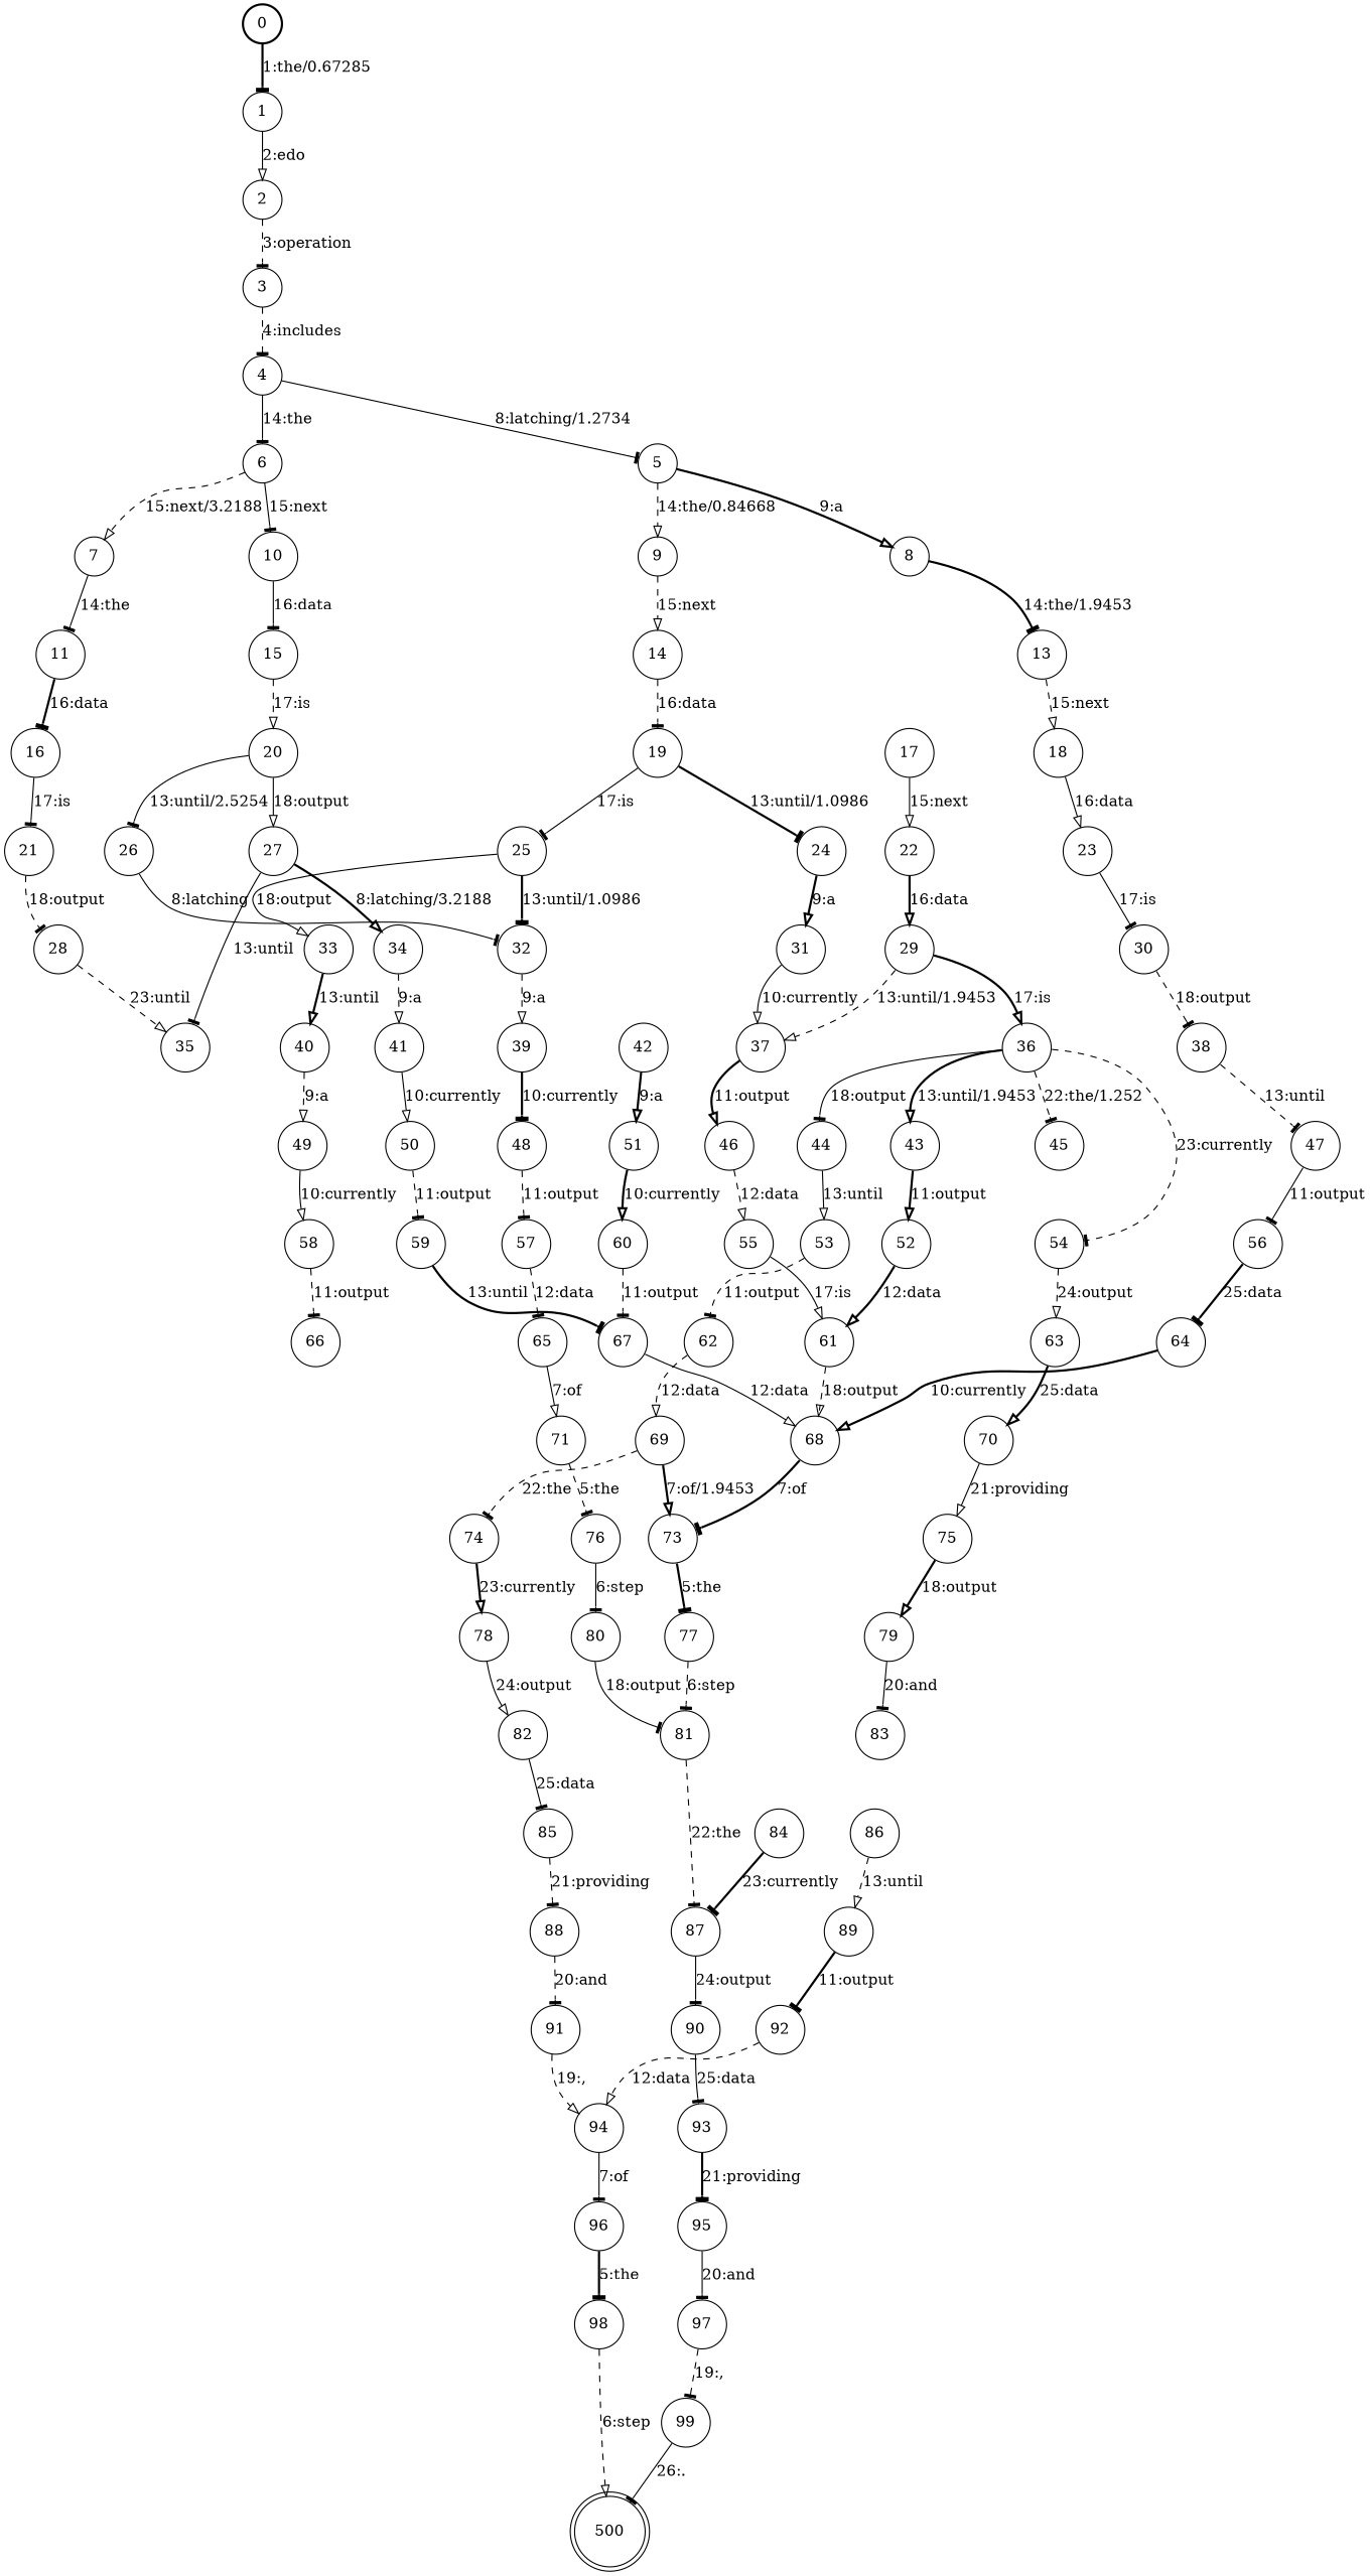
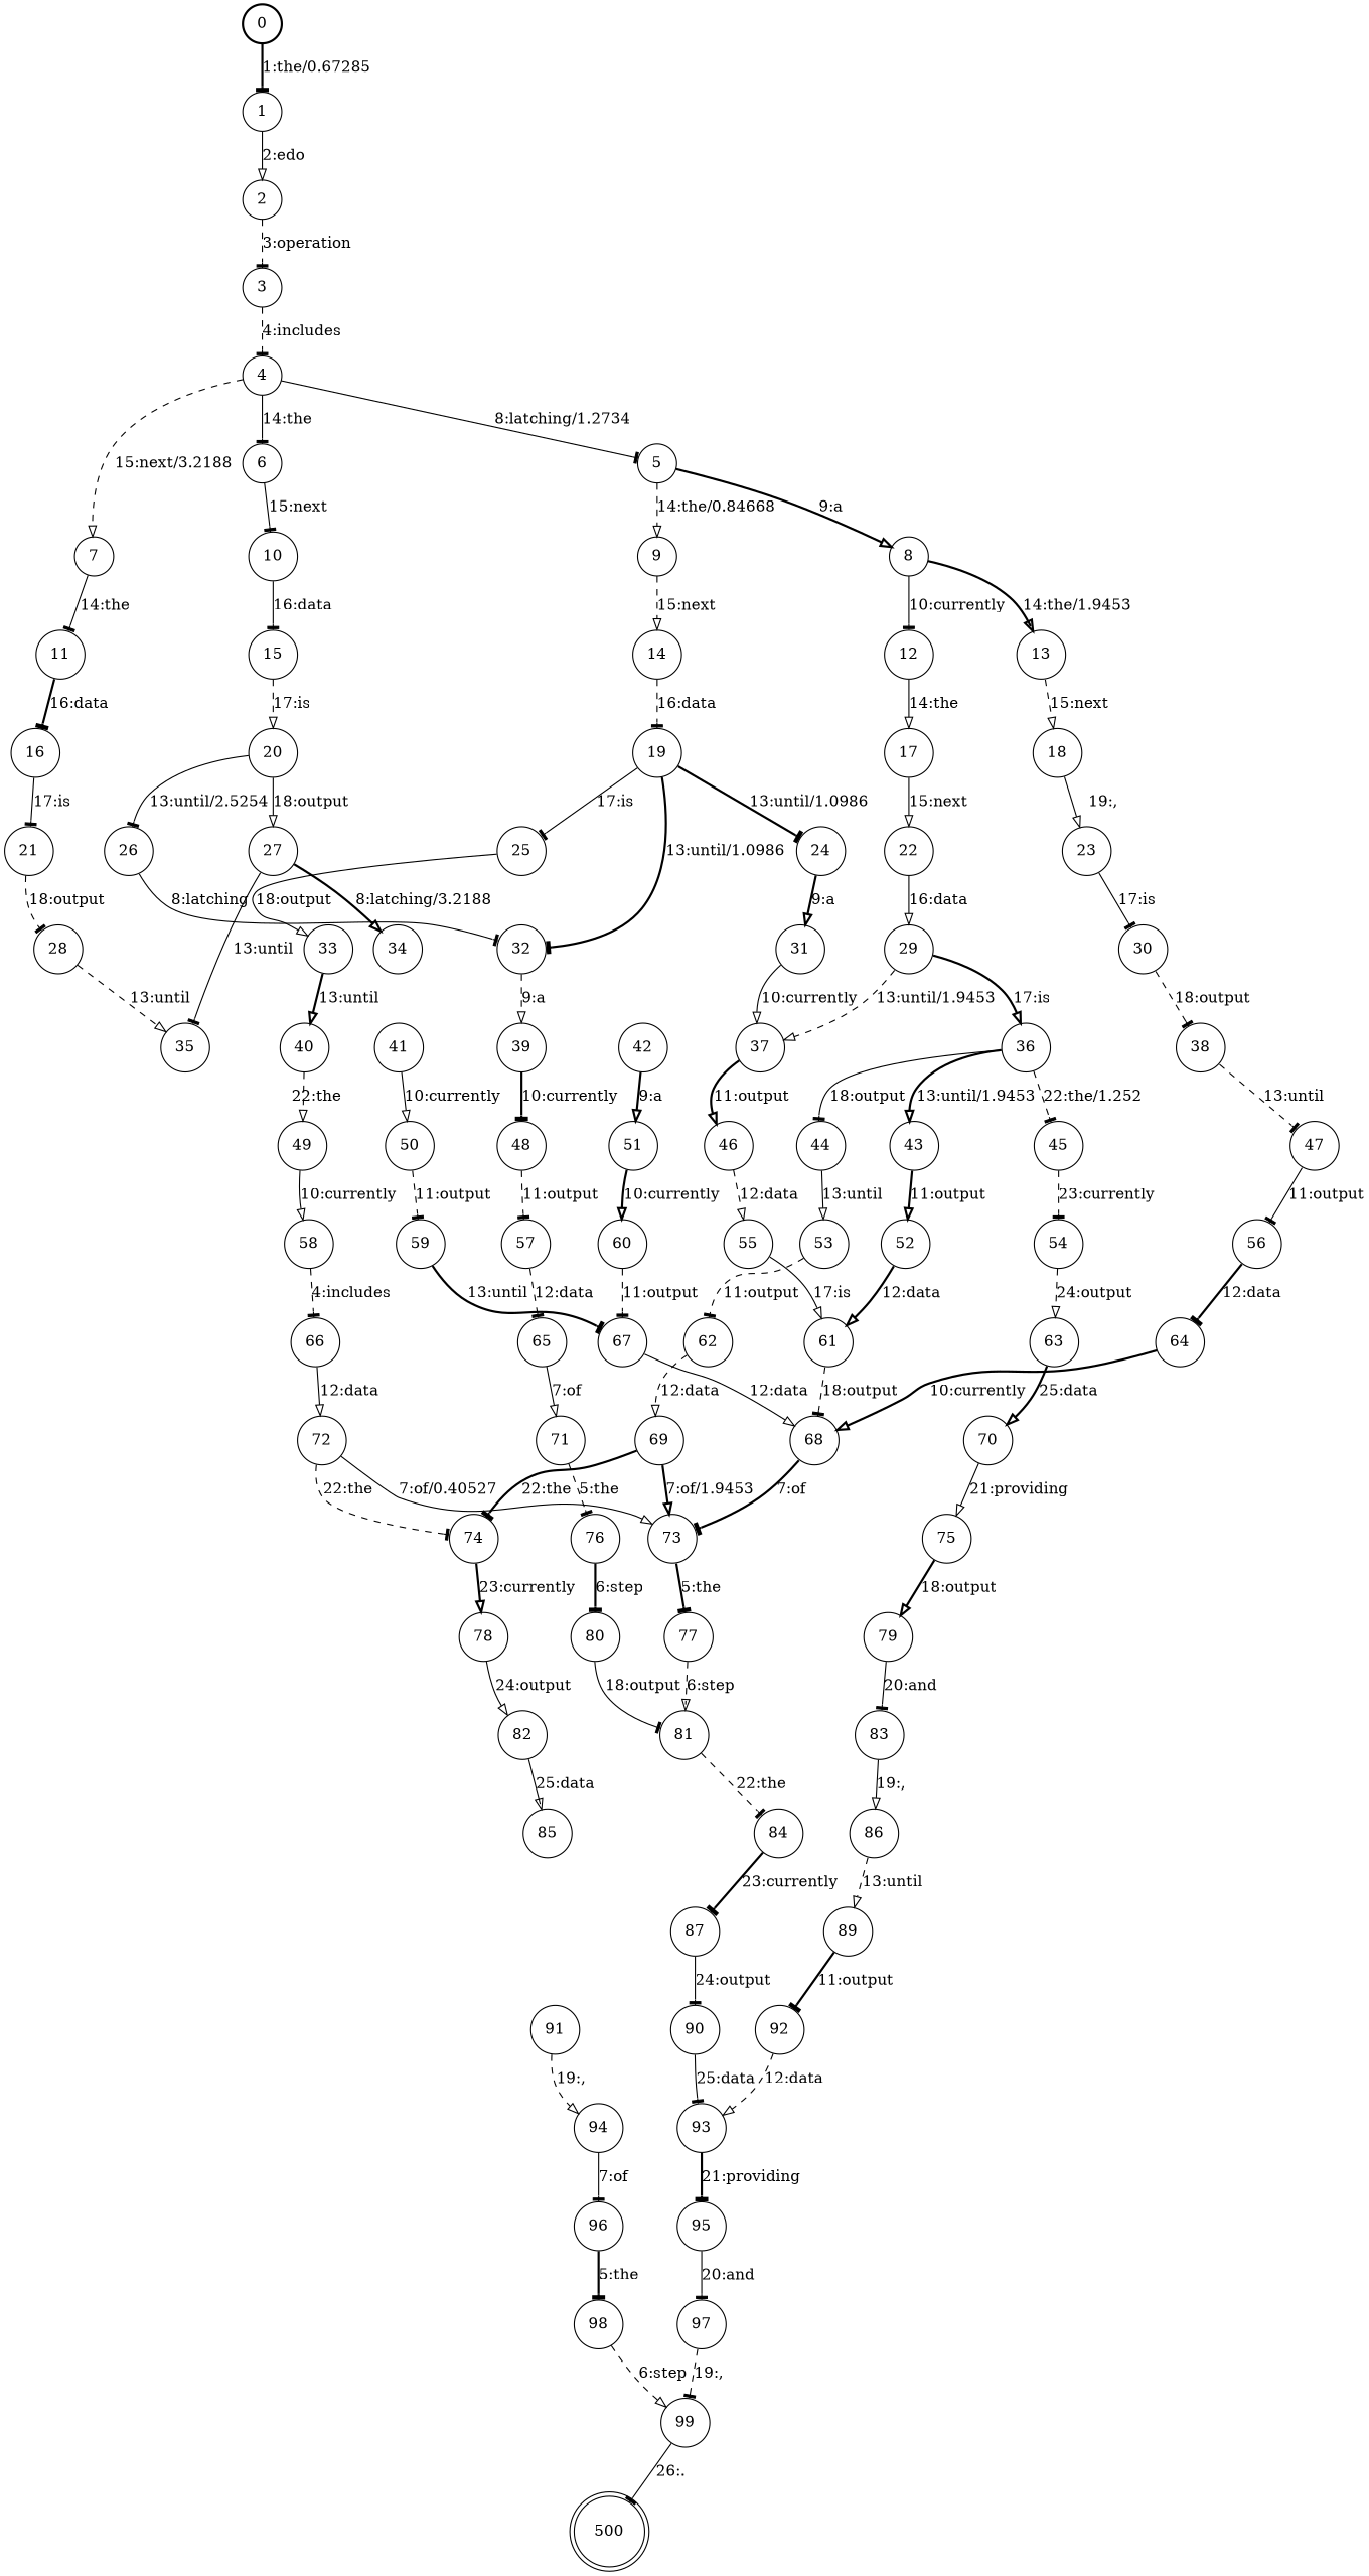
  digraph {
    nodesep=0.25
    rankdir=TB
    ranksep=0.4
    node [fontsize=14 shape=circle style=solid]
    edge [arrowhead=tee fontsize=14 style=solid]
    n1 [label=0 style=bold]
    n2 [label=1]
    n3 [label=2]
    n4 [label=3]
    n5 [label=4]
    n6 [label=6]
    n7 [label=5]
    n8 [label=7]
    n9 [label=10]
    n10 [label=9]
    n11 [label=8]
    n12 [label=11]
    n13 [label=15]
    n14 [label=14]
    n15 [label=13]
+   n16 [label=12]
    n17 [label=16]
    n18 [label=19]
    n19 [label=18]
    n20 [label=17]
    n21 [label=20]
    n22 [label=21]
    n23 [label=23]
    n24 [label=22]
    n25 [label=24]
    n26 [label=25]
    n27 [label=26]
    n28 [label=27]
    n29 [label=28]
    n30 [label=29]
    n31 [label=30]
    n32 [label=31]
    n33 [label=32]
    n34 [label=33]
    n35 [label=34]
    n36 [label=35]
    n37 [label=37]
    n38 [label=36]
    n39 [label=38]
    n40 [label=39]
    n41 [label=40]
    n42 [label=41]
    n43 [label=46]
    n44 [label=45]
    n45 [label=43]
    n46 [label=44]
    n47 [label=47]
    n48 [label=48]
    n49 [label=49]
    n50 [label=50]
    n51 [label=42]
    n52 [label=51]
    n53 [label=55]
    n54 [label=54]
    n55 [label=52]
    n56 [label=53]
    n57 [label=56]
    n58 [label=57]
    n59 [label=58]
    n60 [label=59]
    n61 [label=60]
    n62 [label=63]
    n63 [label=61]
    n64 [label=62]
    n65 [label=64]
    n66 [label=65]
    n67 [label=66]
    n68 [label=67]
    n69 [label=68]
    n70 [label=69]
    n71 [label=70]
    n72 [label=71]
+   n73 [label=72]
    n74 [label=73]
    n75 [label=74]
    n76 [label=75]
    n77 [label=76]
    n78 [label=77]
    n79 [label=78]
    n80 [label=79]
    n81 [label=80]
    n82 [label=81]
    n83 [label=82]
    n84 [label=83]
    n85 [label=84]
    n86 [label=85]
    n87 [label=86]
    n88 [label=87]
-   n89 [label=88]
    n90 [label=89]
    n91 [label=90]
    n92 [label=91]
    n93 [label=92]
    n94 [label=93]
    n95 [label=94]
    n96 [label=95]
    n97 [label=96]
    n98 [label=97]
    n99 [label=98]
    n100 [label=99]
    n101 [label=500 shape=doublecircle]
    n1 -> n2 [label="1:the/0.67285" style=bold]
    n2 -> n3 [arrowhead=onormal label="2:edo"]
    n3 -> n4 [label="3:operation" style=dashed]
    n4 -> n5 [label="4:includes" style=dashed]
    n5 -> n6 [label="14:the"]
    n5 -> n7 [label="8:latching/1.2734"]
-   n6 -> n8 [arrowhead=onormal label="15:next/3.2188" style=dashed]
+   n5 -> n8 [arrowhead=onormal label="15:next/3.2188" style=dashed]
    n6 -> n9 [label="15:next"]
    n7 -> n10 [arrowhead=onormal label="14:the/0.84668" style=dashed]
    n7 -> n11 [arrowhead=onormal label="9:a" style=bold]
    n8 -> n12 [label="14:the"]
    n9 -> n13 [label="16:data"]
    n10 -> n14 [arrowhead=onormal label="15:next" style=dashed]
-   n11 -> n15 [label="14:the/1.9453" style=bold]
+   n11 -> n15 [arrowhead=onormal label="14:the/1.9453" style=bold]
+   n11 -> n16 [label="10:currently"]
    n12 -> n17 [label="16:data" style=bold]
    n13 -> n21 [arrowhead=onormal label="17:is" style=dashed]
    n14 -> n18 [label="16:data" style=dashed]
    n15 -> n19 [arrowhead=onormal label="15:next" style=dashed]
+   n16 -> n20 [arrowhead=onormal label="14:the"]
    n17 -> n22 [label="17:is"]
    n18 -> n25 [label="13:until/1.0986" style=bold]
    n18 -> n26 [label="17:is"]
-   n19 -> n23 [arrowhead=onormal label="16:data"]
+   n19 -> n23 [arrowhead=onormal label="19:,"]
    n20 -> n24 [arrowhead=onormal label="15:next"]
    n21 -> n27 [label="13:until/2.5254"]
    n21 -> n28 [arrowhead=onormal label="18:output"]
    n22 -> n29 [label="18:output" style=dashed]
    n23 -> n31 [label="17:is"]
-   n24 -> n30 [arrowhead=onormal label="16:data" style=bold]
+   n24 -> n30 [arrowhead=onormal label="16:data"]
    n25 -> n32 [arrowhead=onormal label="9:a" style=bold]
-   n26 -> n33 [label="13:until/1.0986" style=bold]
+   n18 -> n33 [label="13:until/1.0986" style=bold]
    n26 -> n34 [arrowhead=onormal label="18:output"]
    n27 -> n33 [label="8:latching"]
    n28 -> n35 [arrowhead=onormal label="8:latching/3.2188" style=bold]
    n28 -> n36 [label="13:until"]
-   n29 -> n36 [arrowhead=onormal label="23:until" style=dashed]
+   n29 -> n36 [arrowhead=onormal label="13:until" style=dashed]
    n30 -> n37 [arrowhead=onormal label="13:until/1.9453" style=dashed]
    n30 -> n38 [arrowhead=onormal label="17:is" style=bold]
    n31 -> n39 [label="18:output" style=dashed]
    n32 -> n37 [arrowhead=onormal label="10:currently"]
    n33 -> n40 [arrowhead=onormal label="9:a" style=dashed]
    n34 -> n41 [arrowhead=onormal label="13:until" style=bold]
-   n35 -> n42 [arrowhead=onormal label="9:a" style=dashed]
    n37 -> n43 [arrowhead=onormal label="11:output" style=bold]
    n38 -> n44 [label="22:the/1.252" style=dashed]
    n38 -> n45 [arrowhead=onormal label="13:until/1.9453" style=bold]
    n38 -> n46 [label="18:output"]
    n39 -> n47 [label="13:until" style=dashed]
    n40 -> n48 [label="10:currently" style=bold]
-   n41 -> n49 [arrowhead=onormal label="9:a" style=dashed]
+   n41 -> n49 [arrowhead=onormal label="22:the" style=dashed]
    n42 -> n50 [arrowhead=onormal label="10:currently"]
    n43 -> n53 [arrowhead=onormal label="12:data" style=dashed]
-   n38 -> n54 [label="23:currently" style=dashed]
+   n44 -> n54 [label="23:currently" style=dashed]
    n45 -> n55 [arrowhead=onormal label="11:output" style=bold]
    n46 -> n56 [arrowhead=onormal label="13:until"]
    n47 -> n57 [label="11:output"]
    n48 -> n58 [label="11:output" style=dashed]
    n49 -> n59 [arrowhead=onormal label="10:currently"]
    n50 -> n60 [label="11:output" style=dashed]
    n51 -> n52 [arrowhead=onormal label="9:a" style=bold]
    n52 -> n61 [arrowhead=onormal label="10:currently" style=bold]
    n53 -> n63 [arrowhead=onormal label="17:is"]
    n54 -> n62 [arrowhead=onormal label="24:output" style=dashed]
    n55 -> n63 [arrowhead=onormal label="12:data" style=bold]
    n56 -> n64 [label="11:output" style=dashed]
-   n57 -> n65 [label="25:data" style=bold]
+   n57 -> n65 [label="12:data" style=bold]
    n58 -> n66 [label="12:data" style=dashed]
-   n59 -> n67 [label="11:output" style=dashed]
+   n59 -> n67 [label="4:includes" style=dashed]
    n60 -> n68 [label="13:until" style=bold]
    n61 -> n68 [label="11:output" style=dashed]
    n62 -> n71 [arrowhead=onormal label="25:data" style=bold]
-   n63 -> n69 [arrowhead=onormal label="18:output" style=dashed]
+   n63 -> n69 [label="18:output" style=dashed]
    n64 -> n70 [arrowhead=onormal label="12:data" style=dashed]
    n65 -> n69 [arrowhead=onormal label="10:currently" style=bold]
    n66 -> n72 [arrowhead=onormal label="7:of"]
+   n67 -> n73 [arrowhead=onormal label="12:data"]
    n68 -> n69 [arrowhead=onormal label="12:data"]
    n69 -> n74 [label="7:of" style=bold]
    n70 -> n74 [arrowhead=onormal label="7:of/1.9453" style=bold]
-   n70 -> n75 [label="22:the" style=dashed]
+   n70 -> n75 [label="22:the" style=bold]
    n71 -> n76 [arrowhead=onormal label="21:providing"]
    n72 -> n77 [label="5:the" style=dashed]
+   n73 -> n74 [arrowhead=onormal label="7:of/0.40527"]
+   n73 -> n75 [label="22:the" style=dashed]
    n74 -> n78 [label="5:the" style=bold]
    n75 -> n79 [arrowhead=onormal label="23:currently" style=bold]
    n76 -> n80 [arrowhead=onormal label="18:output" style=bold]
-   n77 -> n81 [label="6:step"]
-   n78 -> n82 [label="6:step" style=dashed]
+   n77 -> n81 [label="6:step" style=bold]
+   n78 -> n82 [arrowhead=onormal label="6:step" style=dashed]
    n79 -> n83 [arrowhead=onormal label="24:output"]
    n80 -> n84 [label="20:and"]
    n81 -> n82 [label="18:output"]
-   n82 -> n88 [label="22:the" style=dashed]
-   n83 -> n86 [label="25:data"]
+   n82 -> n85 [label="22:the" style=dashed]
+   n83 -> n86 [arrowhead=onormal label="25:data"]
+   n84 -> n87 [arrowhead=onormal label="19:,"]
    n85 -> n88 [label="23:currently" style=bold]
-   n86 -> n89 [label="21:providing" style=dashed]
    n87 -> n90 [arrowhead=onormal label="13:until" style=dashed]
    n88 -> n91 [label="24:output"]
-   n89 -> n92 [label="20:and" style=dashed]
    n90 -> n93 [label="11:output" style=bold]
    n91 -> n94 [label="25:data"]
    n92 -> n95 [arrowhead=onormal label="19:," style=dashed]
-   n93 -> n95 [arrowhead=onormal label="12:data" style=dashed]
+   n93 -> n94 [arrowhead=onormal label="12:data" style=dashed]
    n94 -> n96 [label="21:providing" style=bold]
    n95 -> n97 [label="7:of"]
    n96 -> n98 [label="20:and"]
    n97 -> n99 [label="5:the" style=bold]
    n98 -> n100 [label="19:," style=dashed]
-   n99 -> n101 [arrowhead=onormal label="6:step" style=dashed]
+   n99 -> n100 [arrowhead=onormal label="6:step" style=dashed]
    n100 -> n101 [label="26:."]
  }
